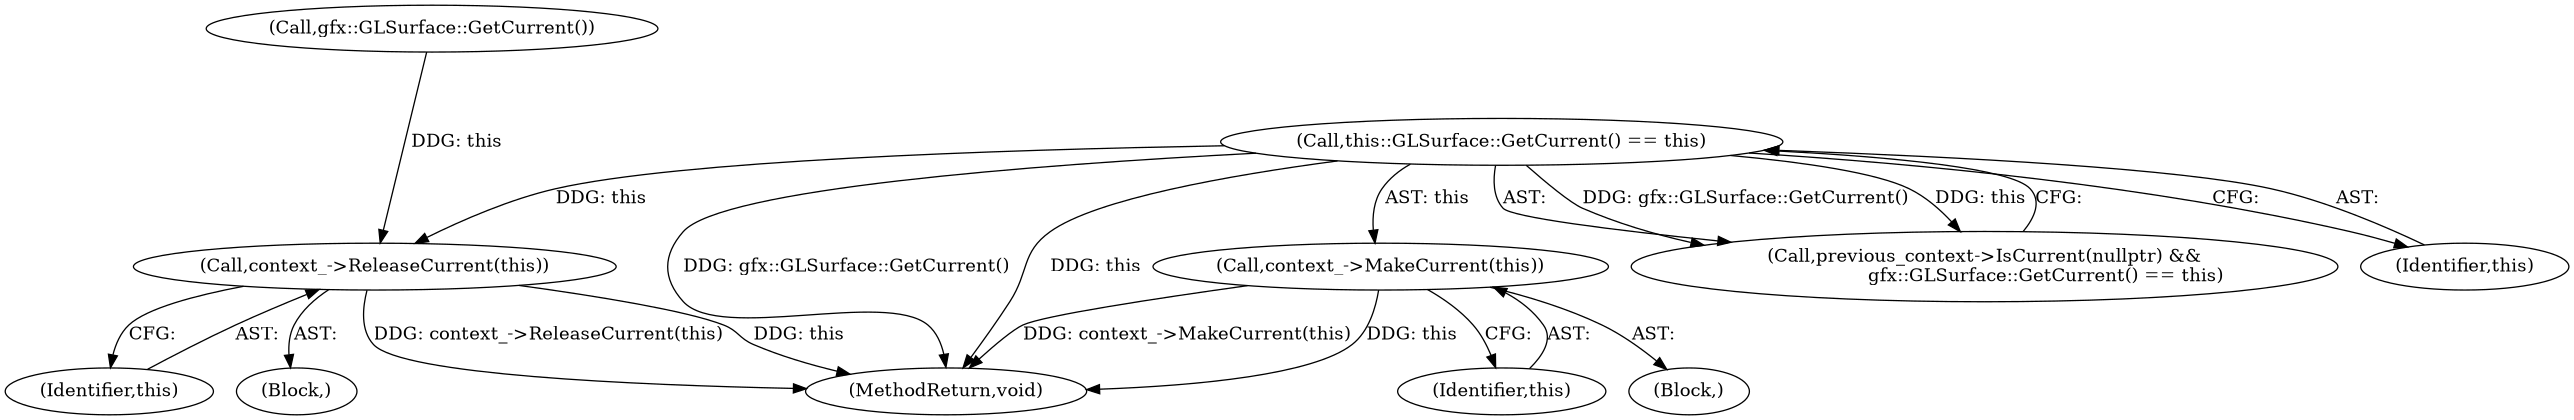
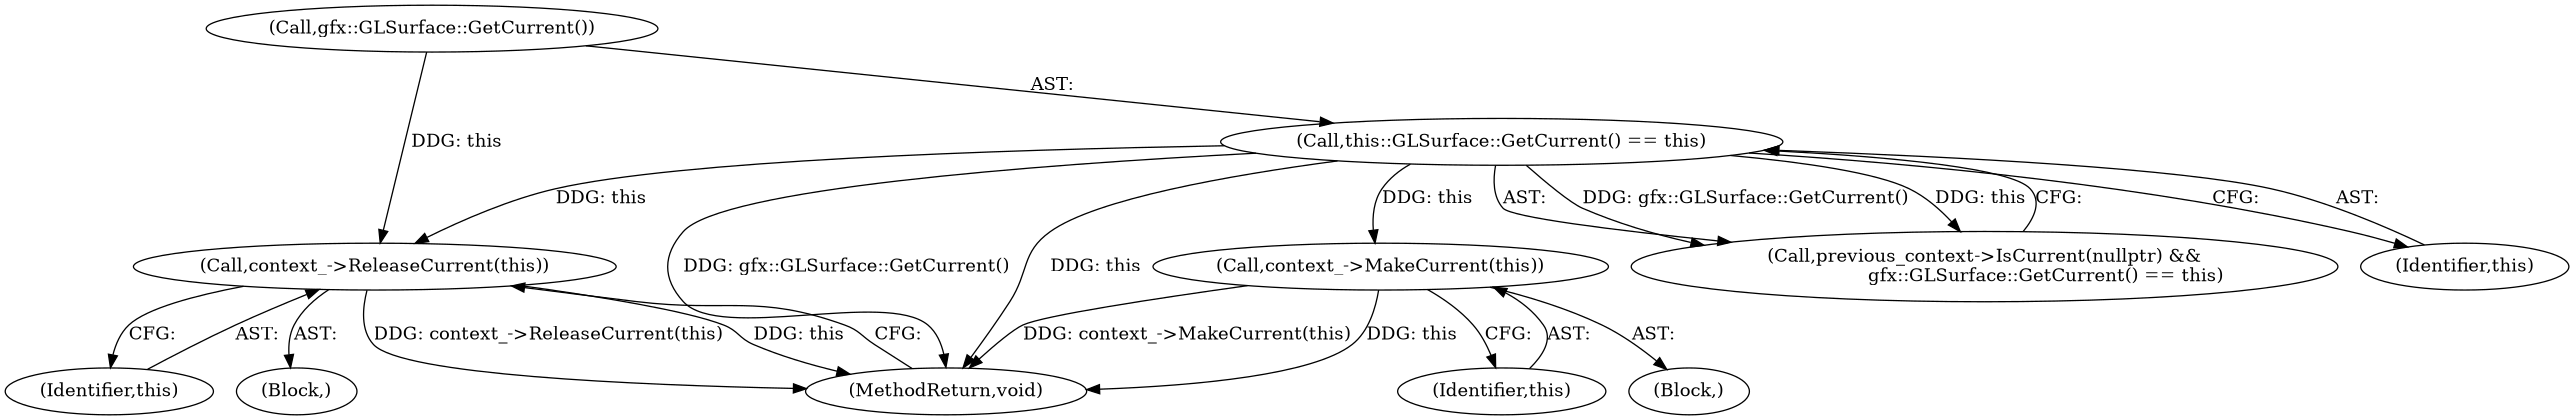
  digraph {
    n1 [label="(Call,context_->ReleaseCurrent(this))"]
    n2 [label="(Identifier,this)"]
    n3 [label="(Block,)"]
    n4 [label="(MethodReturn,void)"]
    n5 [label="(Call,this::GLSurface::GetCurrent() == this)"]
    n6 [label="(Call,context_->MakeCurrent(this))"]
    n7 [label="(Call,previous_context->IsCurrent(nullptr) &&\n                     gfx::GLSurface::GetCurrent() == this)"]
    n8 [label="(Identifier,this)"]
    n9 [label="(Identifier,this)"]
    n10 [label="(Block,)"]
    n11 [label="(Call,gfx::GLSurface::GetCurrent())"]
    n1 -> n2 [label="CFG: "]
    n1 -> n3 [label="AST: "]
    n1 -> n4 [label="DDG: context_->ReleaseCurrent(this)"]
    n1 -> n4 [label="DDG: this"]
    n2 -> n1 [label="AST: "]
+   n4 -> n1 [label="CFG: "]
    n5 -> n1 [label="DDG: this"]
    n5 -> n4 [label="DDG: gfx::GLSurface::GetCurrent()"]
    n5 -> n4 [label="DDG: this"]
-   n5 -> n6 [label="AST: this"]
+   n5 -> n6 [label="DDG: this"]
    n5 -> n7 [label="AST: "]
    n5 -> n7 [label="DDG: gfx::GLSurface::GetCurrent()"]
    n5 -> n7 [label="DDG: this"]
    n5 -> n8 [label="CFG: "]
    n6 -> n4 [label="DDG: context_->MakeCurrent(this)"]
    n6 -> n4 [label="DDG: this"]
    n6 -> n9 [label="CFG: "]
    n6 -> n10 [label="AST: "]
    n7 -> n5 [label="CFG: "]
    n8 -> n5 [label="AST: "]
    n9 -> n6 [label="AST: "]
    n11 -> n1 [label="DDG: this"]
+   n11 -> n5 [label="AST: "]
  }
